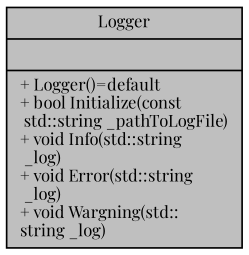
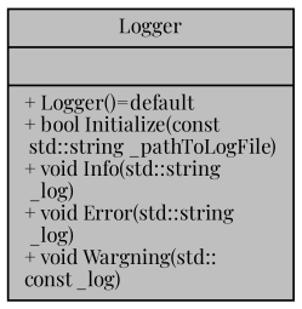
  digraph {
    fontname="Playfair Display"
-   n1 [color=black fillcolor=grey75 fontcolor=black fontname="Playfair Display" fontsize=10 height=0.2 label="{Logger\n||+  Logger()=default\l+ bool Initialize(const\l std::string _pathToLogFile)\l+ void Info(std::string\l _log)\l+ void Error(std::string\l _log)\l+ void Wargning(std::\lstring _log)\l}" shape=record style=filled width=0.4]
+   n1 [color=black fillcolor=grey75 fontcolor=black fontname="Playfair Display" fontsize=10 height=0.2 label="{Logger\n||+  Logger()=default\l+ bool Initialize(const\l std::string _pathToLogFile)\l+ void Info(std::string\l _log)\l+ void Error(std::string\l _log)\l+ void Wargning(std::\lconst _log)\l}" shape=record style=filled width=0.4]
  }
